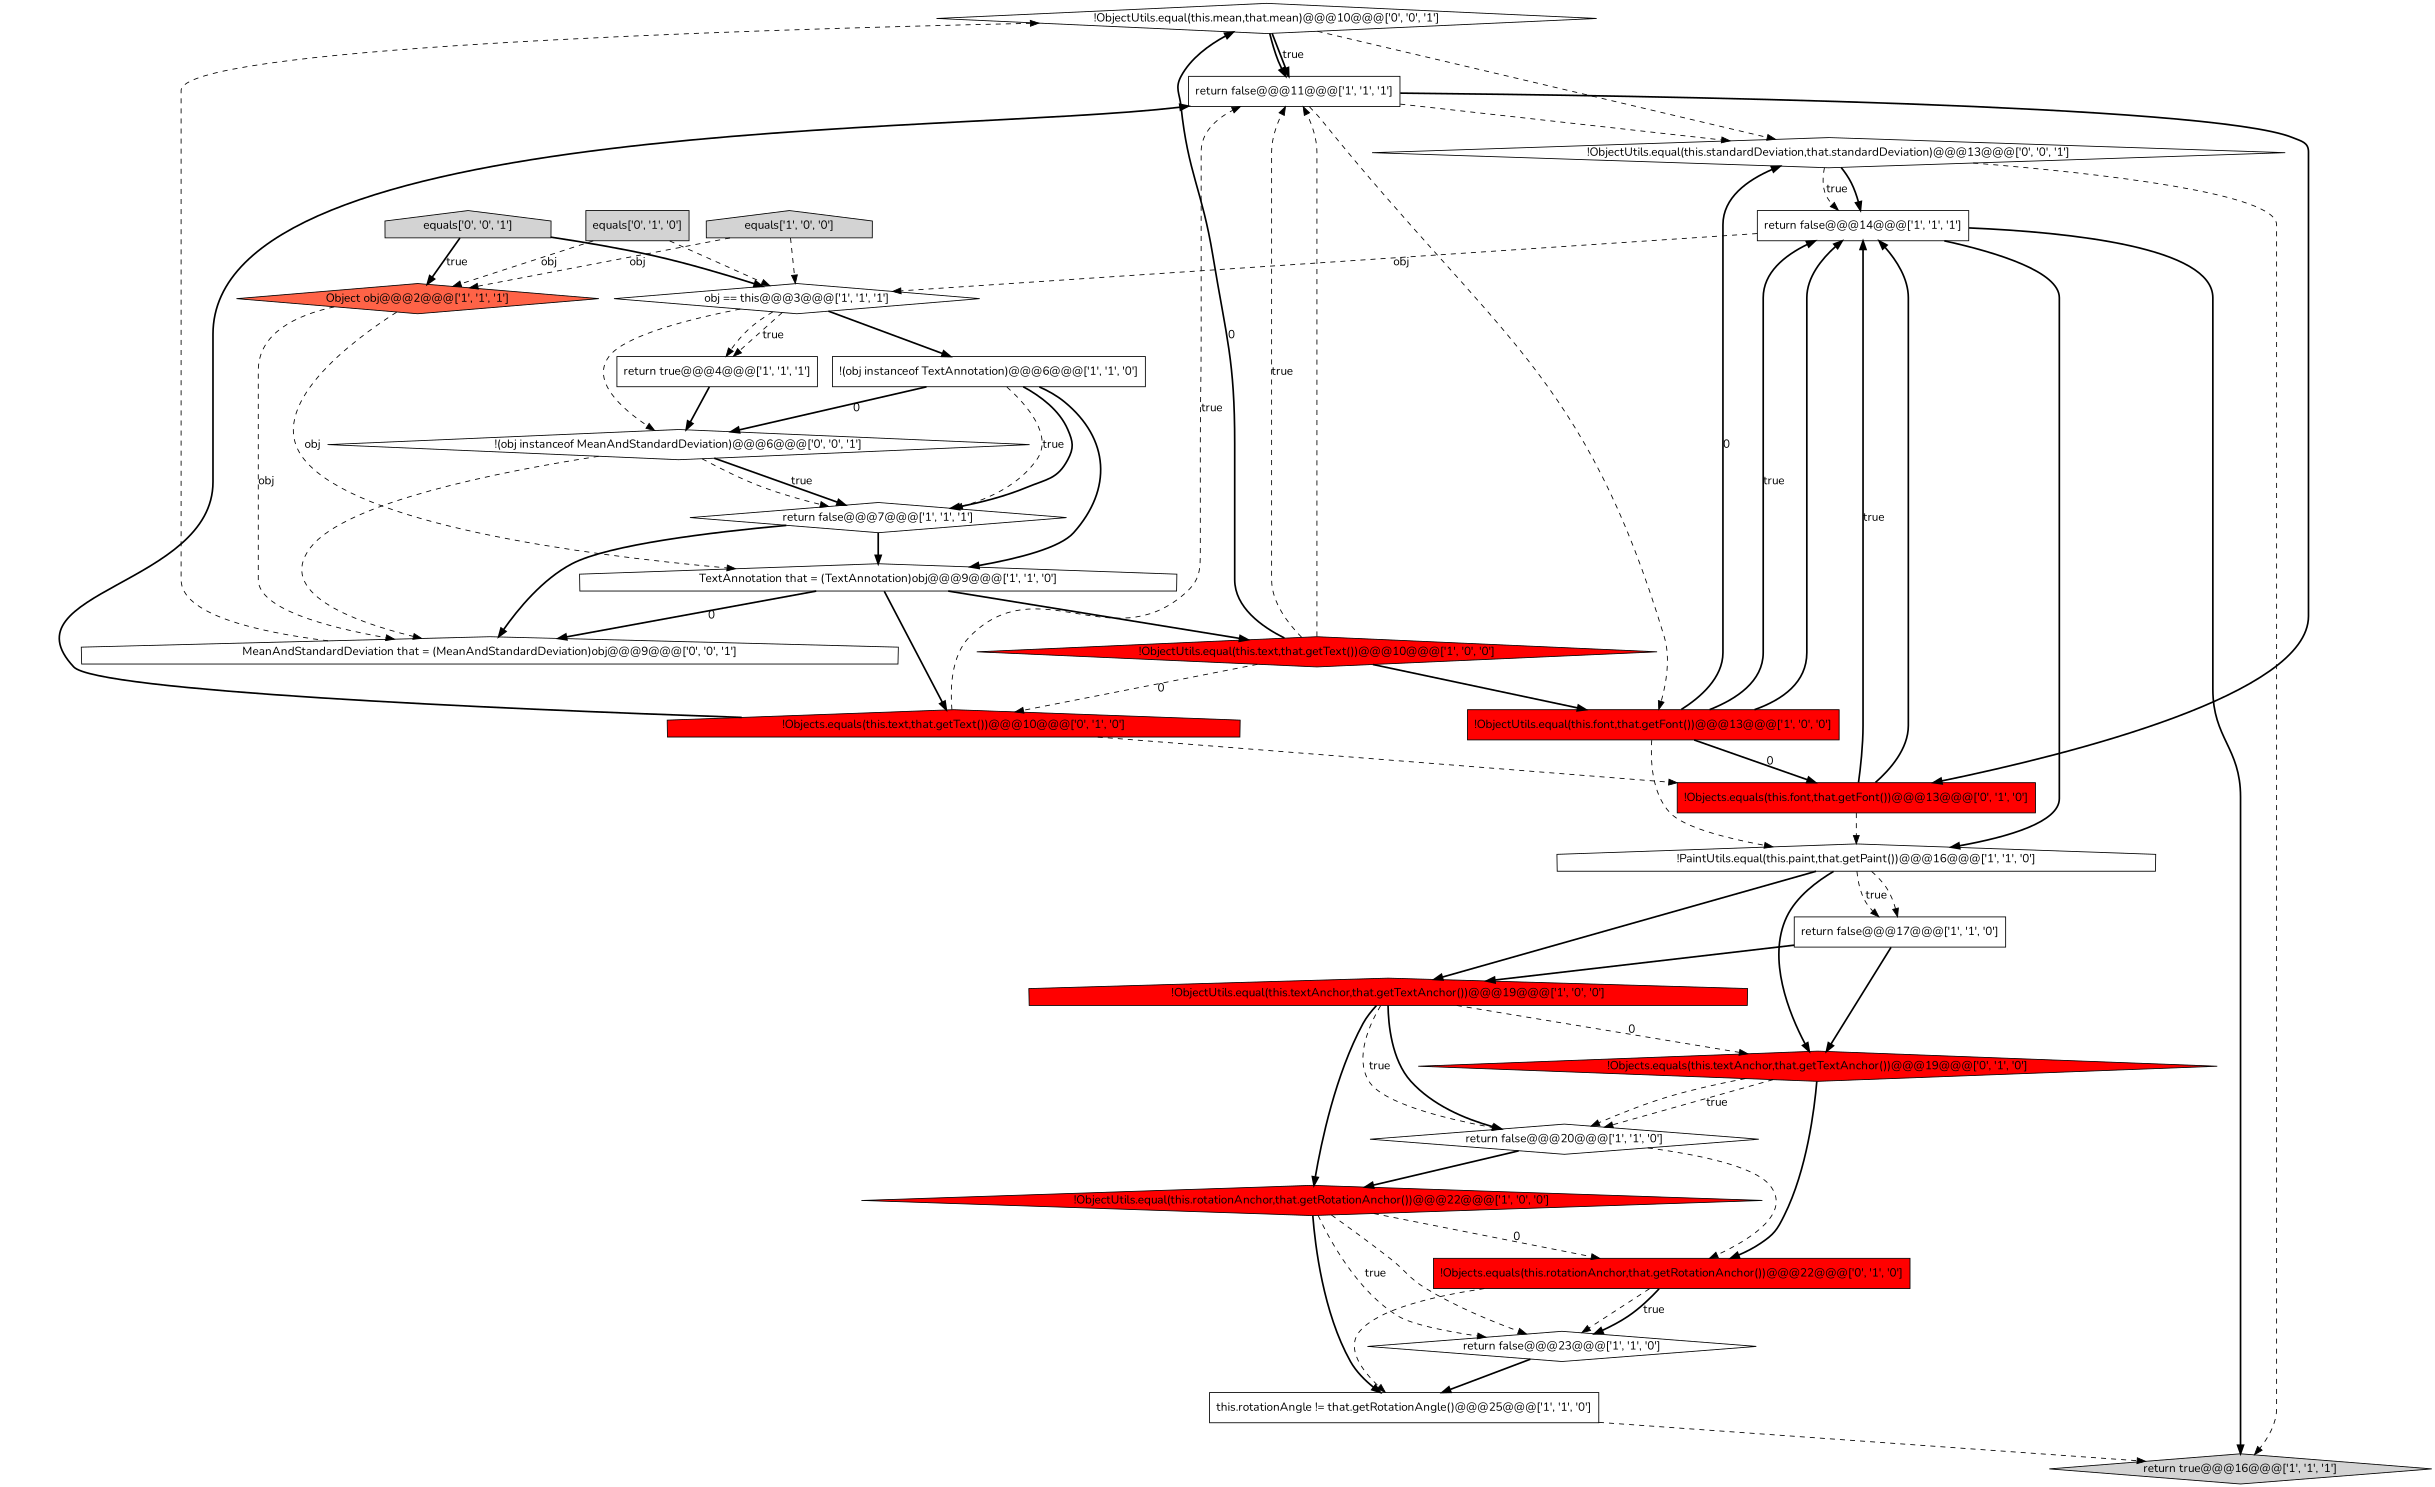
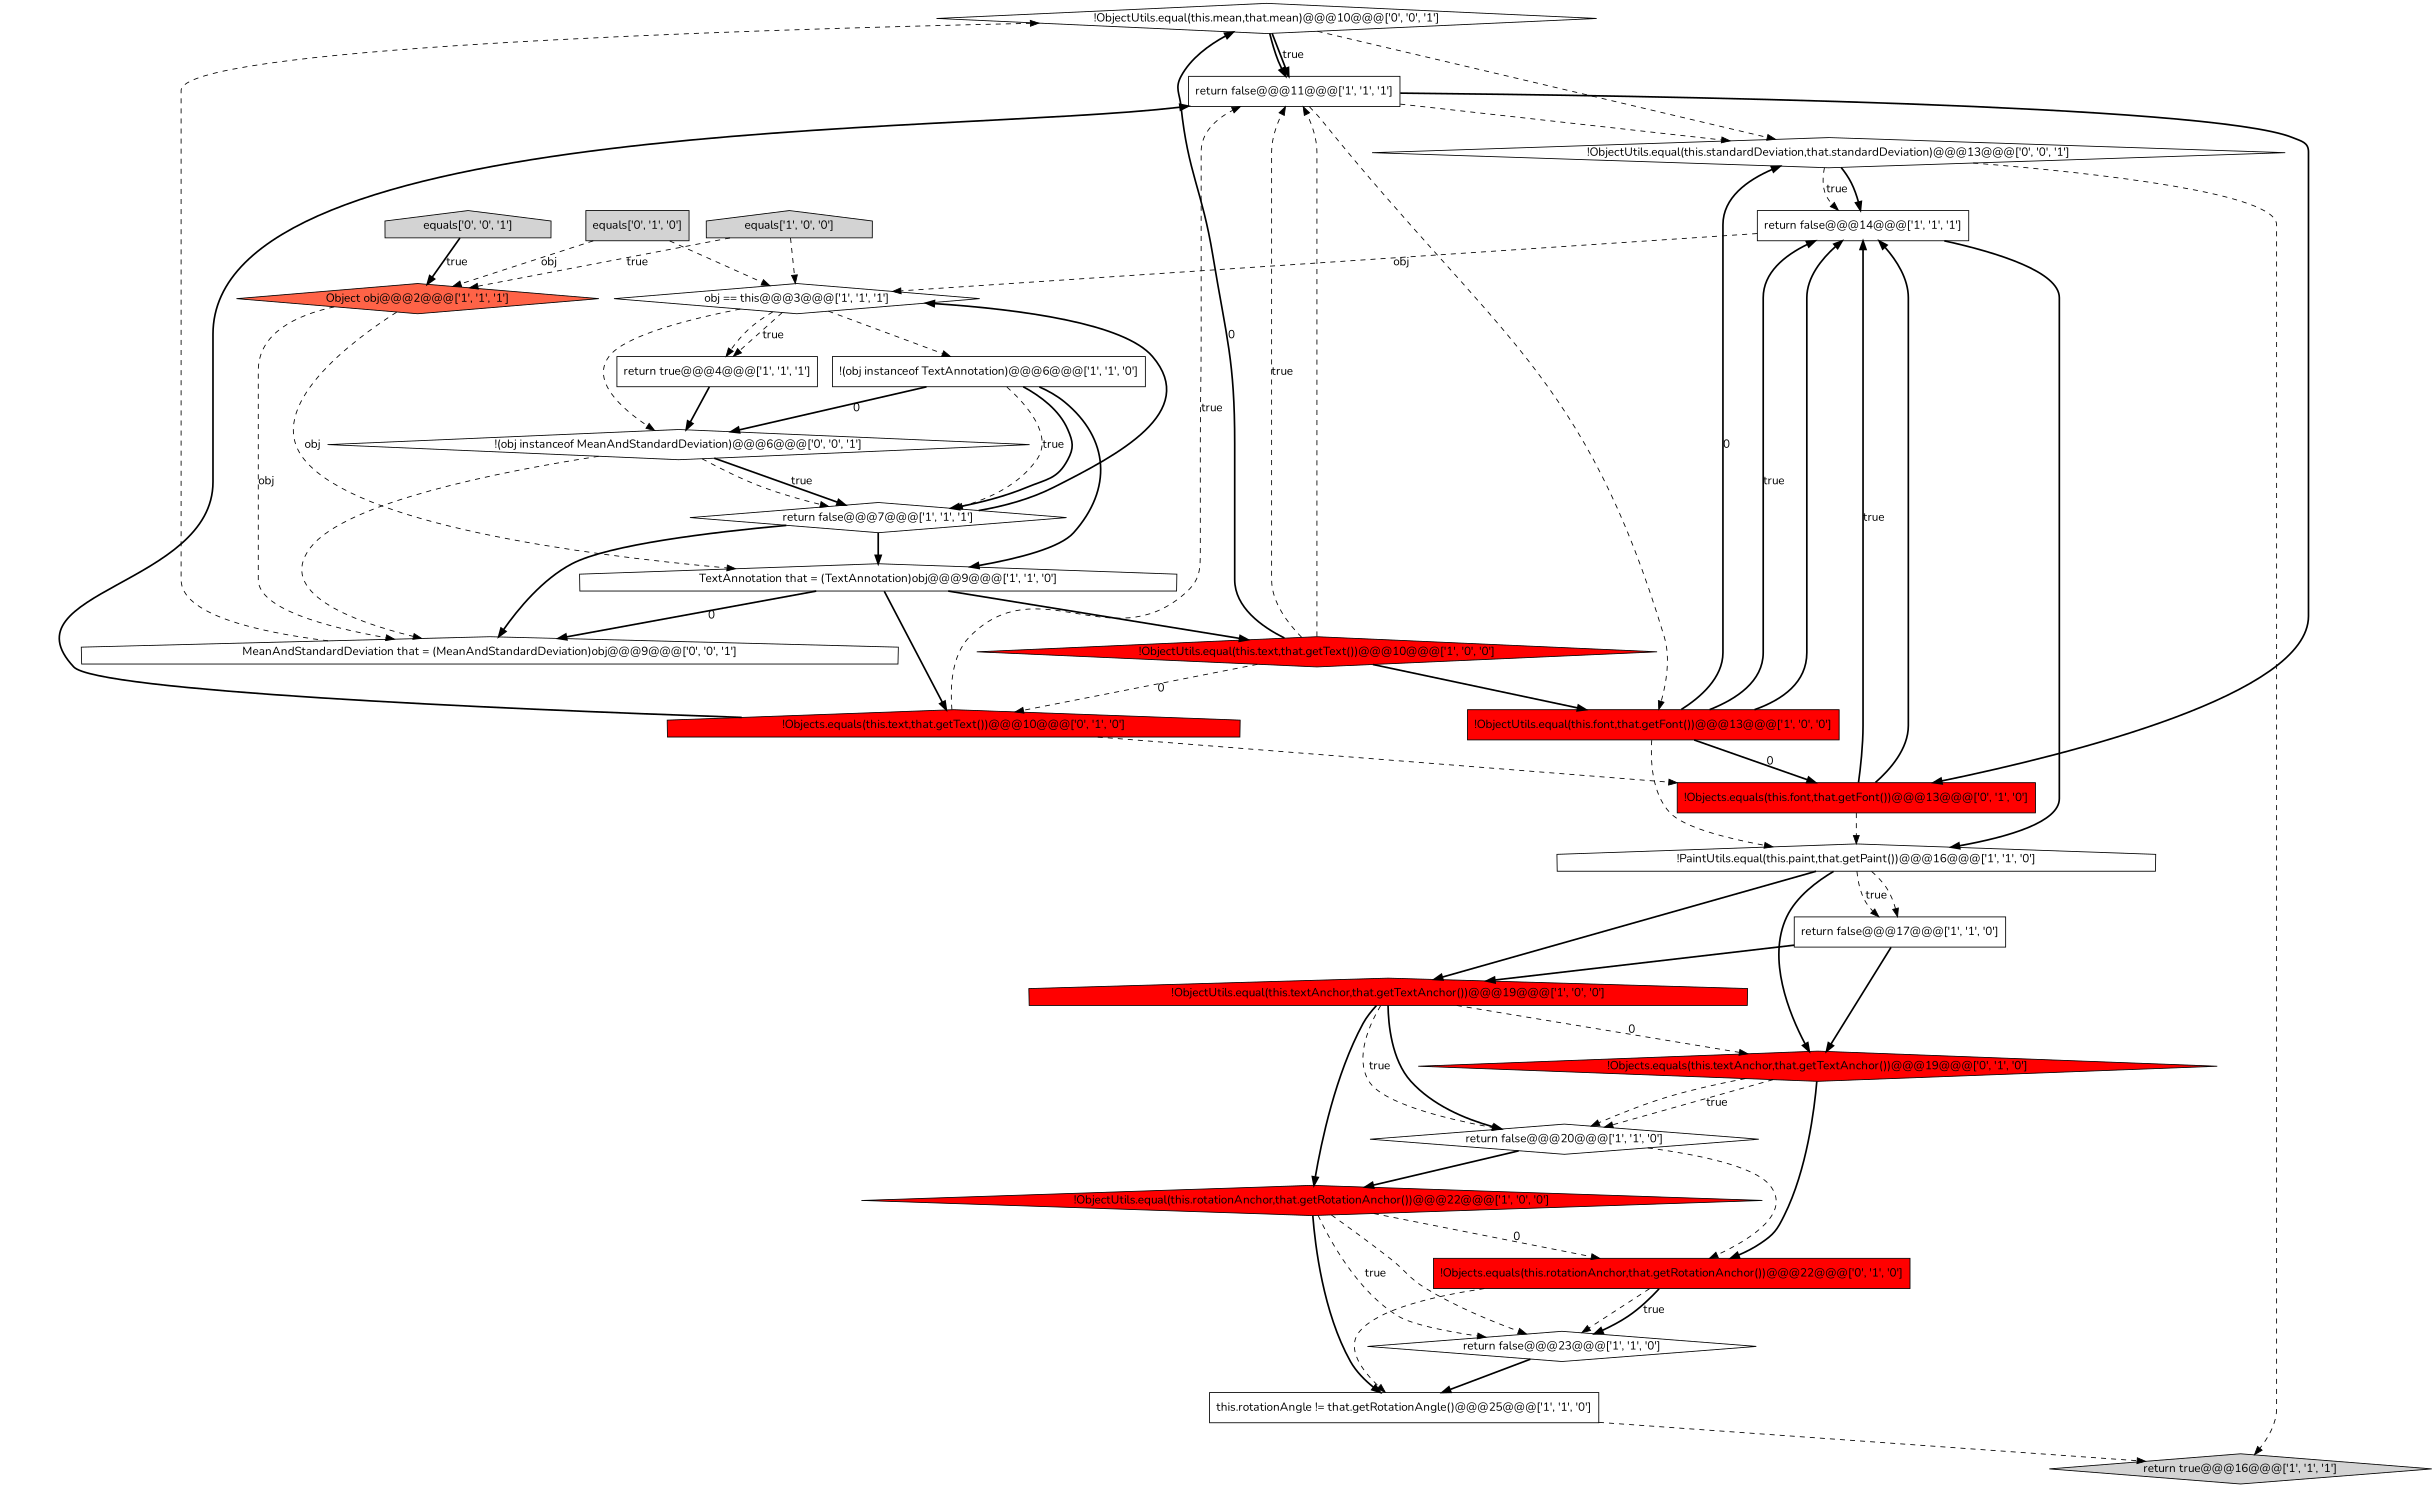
  digraph {
    fontname=Nunito
    node [fillcolor=white fontname=Nunito shape=diamond style=filled]
    edge [fontname=Nunito style=dashed]
    n1 [label="!ObjectUtils.equal(this.mean,that.mean)@@@10@@@['0', '0', '1']"]
    n2 [label="return false@@@11@@@['1', '1', '1']" shape=box]
    n3 [label="!ObjectUtils.equal(this.standardDeviation,that.standardDeviation)@@@13@@@['0', '0', '1']"]
    n4 [fillcolor=red label="!ObjectUtils.equal(this.font,that.getFont())@@@13@@@['1', '0', '0']" shape=box]
    n5 [fillcolor=red label="!Objects.equals(this.font,that.getFont())@@@13@@@['0', '1', '0']" shape=box]
    n6 [label="return false@@@14@@@['1', '1', '1']" shape=box]
    n7 [fillcolor=lightgray label="return true@@@16@@@['1', '1', '1']"]
    n8 [label="TextAnnotation that = (TextAnnotation)obj@@@9@@@['1', '1', '0']" shape=house]
    n9 [fillcolor=red label="!ObjectUtils.equal(this.text,that.getText())@@@10@@@['1', '0', '0']"]
    n10 [label="MeanAndStandardDeviation that = (MeanAndStandardDeviation)obj@@@9@@@['0', '0', '1']" shape=house]
    n11 [fillcolor=red label="!Objects.equals(this.text,that.getText())@@@10@@@['0', '1', '0']" shape=house]
    n12 [label="!PaintUtils.equal(this.paint,that.getPaint())@@@16@@@['1', '1', '0']" shape=house]
    n13 [fillcolor=red label="!ObjectUtils.equal(this.textAnchor,that.getTextAnchor())@@@19@@@['1', '0', '0']" shape=house]
    n14 [fillcolor=red label="!ObjectUtils.equal(this.rotationAnchor,that.getRotationAnchor())@@@22@@@['1', '0', '0']"]
    n15 [fillcolor=red label="!Objects.equals(this.textAnchor,that.getTextAnchor())@@@19@@@['0', '1', '0']"]
    n16 [label="return false@@@20@@@['1', '1', '0']"]
    n17 [label="this.rotationAngle != that.getRotationAngle()@@@25@@@['1', '1', '0']" shape=box]
    n18 [fillcolor=red label="!Objects.equals(this.rotationAnchor,that.getRotationAnchor())@@@22@@@['0', '1', '0']" shape=box]
    n19 [label="return false@@@23@@@['1', '1', '0']"]
    n20 [label="!(obj instanceof TextAnnotation)@@@6@@@['1', '1', '0']" shape=box]
    n21 [label="return false@@@7@@@['1', '1', '1']"]
    n22 [label="!(obj instanceof MeanAndStandardDeviation)@@@6@@@['0', '0', '1']"]
    n23 [label="obj == this@@@3@@@['1', '1', '1']"]
    n24 [label="return false@@@17@@@['1', '1', '0']" shape=box]
    n25 [label="return true@@@4@@@['1', '1', '1']" shape=box]
    n26 [fillcolor=lightgray label="equals['0', '0', '1']" shape=house]
    n27 [fillcolor=tomato label="Object obj@@@2@@@['1', '1', '1']"]
    n28 [fillcolor=lightgray label="equals['0', '1', '0']" shape=box]
    n29 [fillcolor=lightgray label="equals['1', '0', '0']" shape=house]
    n1 -> n2 [style=bold]
    n1 -> n2 [label=true style=bold]
    n1 -> n3
    n2 -> n3
    n2 -> n4
    n2 -> n5 [style=bold]
    n3 -> n6 [style=bold]
    n3 -> n6 [label=true]
    n3 -> n7
    n4 -> n3 [label=0 style=bold]
    n4 -> n5 [label=0 style=bold]
    n4 -> n6 [label=true style=bold]
    n4 -> n6 [style=bold]
    n4 -> n12
    n5 -> n6 [label=true style=bold]
    n5 -> n6 [style=bold]
    n5 -> n12
-   n6 -> n7 [style=bold]
    n6 -> n12 [style=bold]
    n6 -> n23 [label=obj]
    n8 -> n9 [style=bold]
    n8 -> n10 [label=0 style=bold]
    n8 -> n11 [style=bold]
    n9 -> n1 [label=0 style=bold]
    n9 -> n2 [label=true]
    n9 -> n2
    n9 -> n4 [style=bold]
    n9 -> n11 [label=0]
    n10 -> n1
    n11 -> n2 [style=bold]
    n11 -> n2 [label=true]
    n11 -> n5
    n12 -> n13 [style=bold]
    n12 -> n15 [style=bold]
    n12 -> n24 [label=true]
    n12 -> n24
    n13 -> n14 [style=bold]
    n13 -> n15 [label=0]
    n13 -> n16 [style=bold]
    n13 -> n16 [label=true]
    n14 -> n17 [style=bold]
    n14 -> n18 [label=0]
    n14 -> n19 [label=true]
    n14 -> n19
    n15 -> n16
    n15 -> n16 [label=true]
    n15 -> n18 [style=bold]
    n16 -> n14 [style=bold]
    n16 -> n18
    n17 -> n7
    n18 -> n17
    n18 -> n19
    n18 -> n19 [label=true style=bold]
    n19 -> n17 [style=bold]
    n20 -> n8 [style=bold]
    n20 -> n21 [label=true]
    n20 -> n21 [style=bold]
    n20 -> n22 [label=0 style=bold]
    n21 -> n8 [style=bold]
    n21 -> n10 [style=bold]
    n22 -> n10
    n22 -> n21 [label=true style=bold]
    n22 -> n21
-   n23 -> n20 [style=bold]
+   n23 -> n20
    n23 -> n22
    n23 -> n25 [label=true]
    n23 -> n25
    n24 -> n13 [style=bold]
    n24 -> n15 [style=bold]
    n25 -> n22 [style=bold]
-   n26 -> n23 [style=bold]
+   n21 -> n23 [style=bold]
    n26 -> n27 [label=true style=bold]
    n27 -> n8 [label=obj]
    n27 -> n10 [label=obj]
    n28 -> n23
    n28 -> n27 [label=obj]
    n29 -> n23
-   n29 -> n27 [label=obj]
+   n29 -> n27 [label=true]
  }
